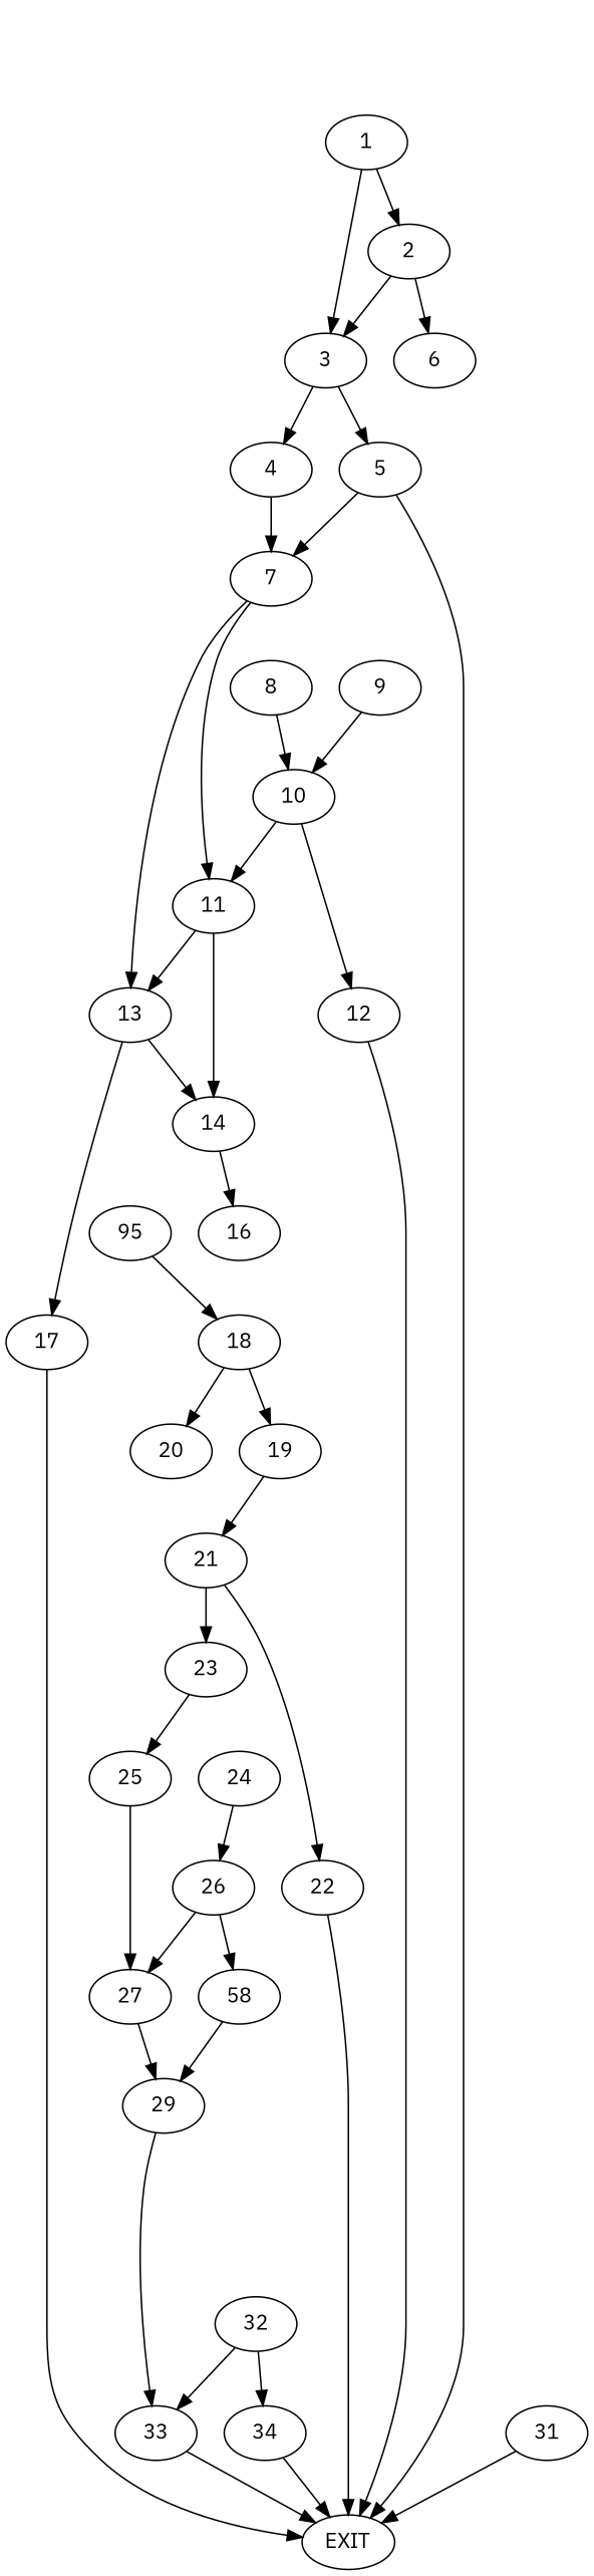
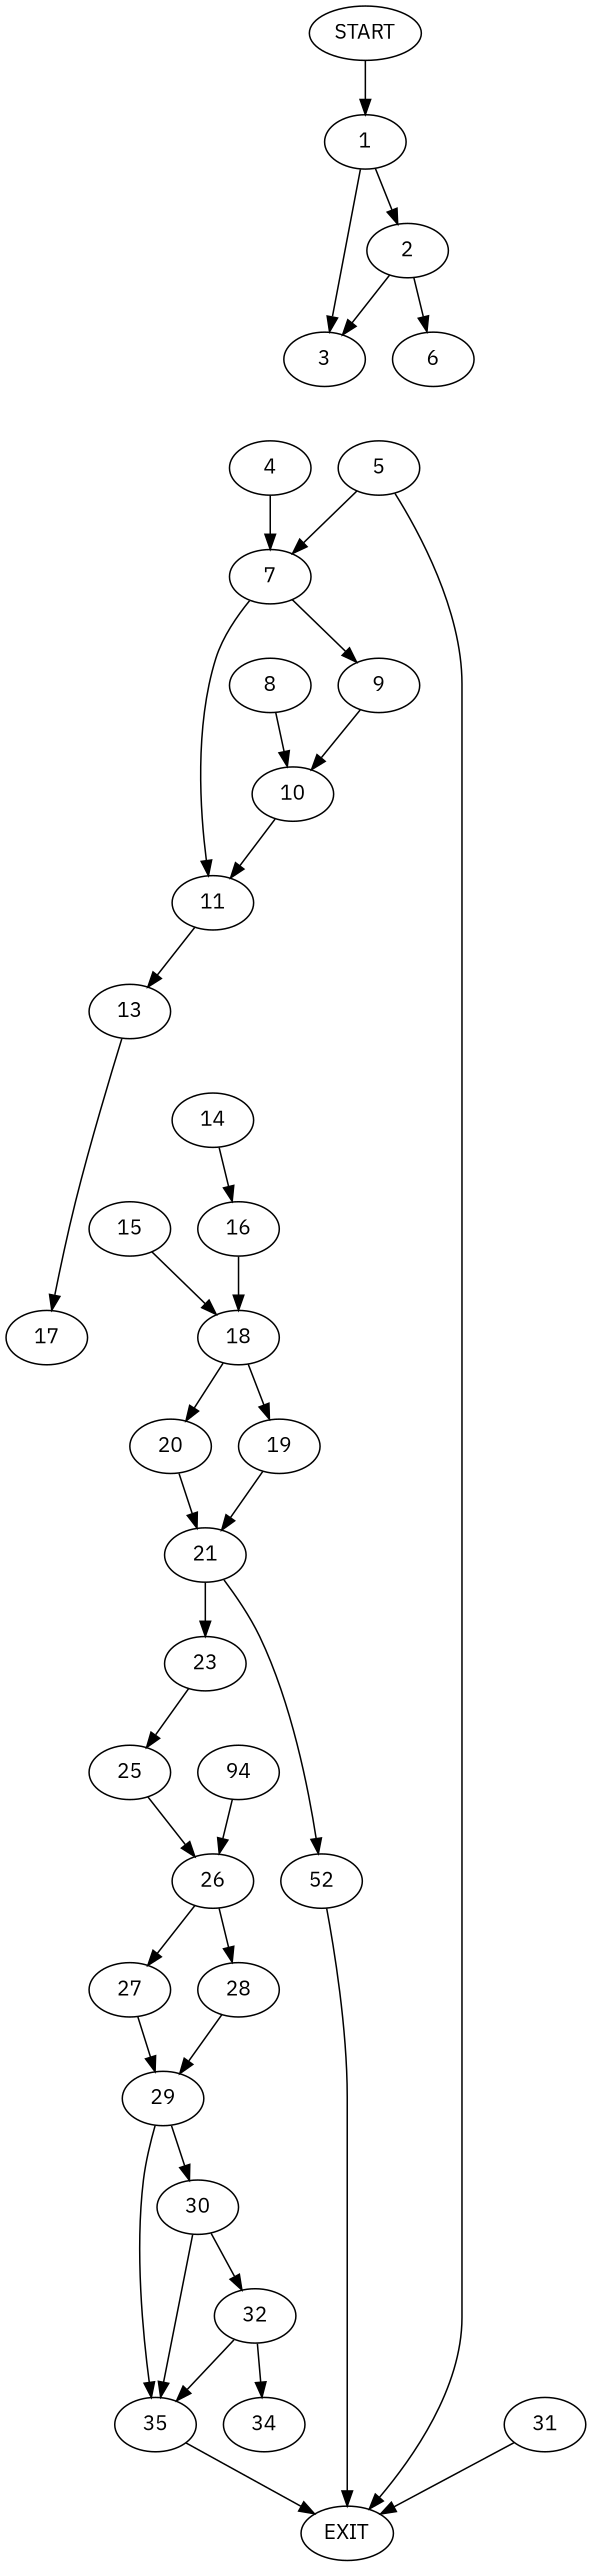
  digraph {
    fontname="IBM Plex Sans"
    node [fontname="IBM Plex Sans"]
    edge [fontname="IBM Plex Sans"]
+   n1 [label=START]
    1
    2
    3
    n5 [label=EXIT]
    6
    4
    5
    7
    9
    11
    8
    10
-   12
    13
    14
    17
    16
-   15 [label=95]
+   15
    18
    19
    20
    21
-   22
+   22 [label=52]
    23
    25
-   24
+   24 [label=94]
    26
    27
-   28 [label=58]
+   28
    29
-   33
+   30
+   33 [label=35]
    32
    31
    34
+   n1 -> 1
    1 -> 2
    1 -> 3
    2 -> 3
    2 -> 6
-   3 -> 4
-   3 -> 5
    4 -> 7
    5 -> n5
    5 -> 7
-   7 -> 13
+   7 -> 9
    7 -> 11
    9 -> 10
    11 -> 13
-   11 -> 14
    8 -> 10
    10 -> 11
-   10 -> 12
-   12 -> n5
-   13 -> 14
    13 -> 17
    14 -> 16
-   17 -> n5
+   16 -> 18
    15 -> 18
    18 -> 19
    18 -> 20
    19 -> 21
+   20 -> 21
    21 -> 22
    21 -> 23
    22 -> n5
    23 -> 25
-   25 -> 27
+   25 -> 26
    24 -> 26
    26 -> 27
    26 -> 28
    27 -> 29
    28 -> 29
+   29 -> 30
    29 -> 33
+   30 -> 33
+   30 -> 32
    33 -> n5
    32 -> 33
    32 -> 34
    31 -> n5
-   34 -> n5
  }
